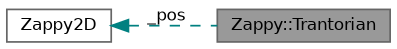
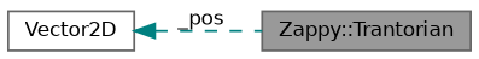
  digraph {
    rankdir=LR
    node [color=gray40 fontname=Helvetica fontsize=10 shape=box style=filled]
    n1 [fillcolor=grey60 fontcolor=black height=0.2 label="Zappy::Trantorian" width=0.4]
-   n2 [fillcolor=white height=0.2 label=Zappy2D width=0.4]
+   n2 [fillcolor=white height=0.2 label=Vector2D width=0.4]
    n2 -> n1 [color=teal dir=back fontname=Helvetica fontsize=10 label=" _pos" labelfontname=Helvetica labelfontsize=10 style=dashed]
  }
